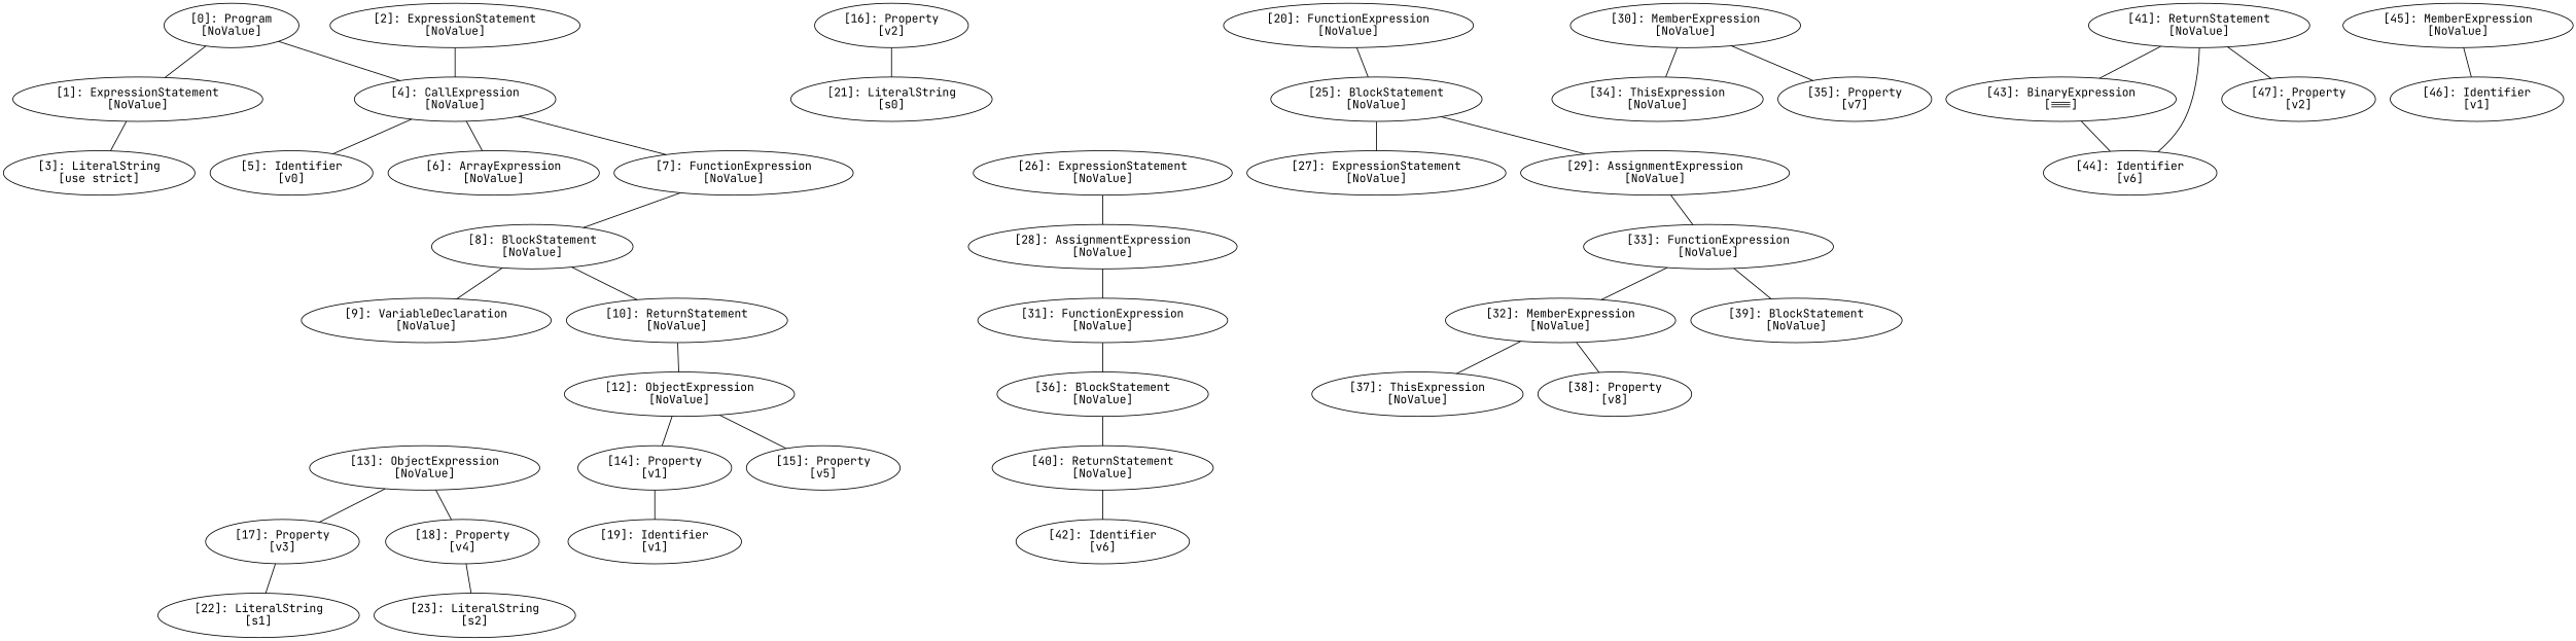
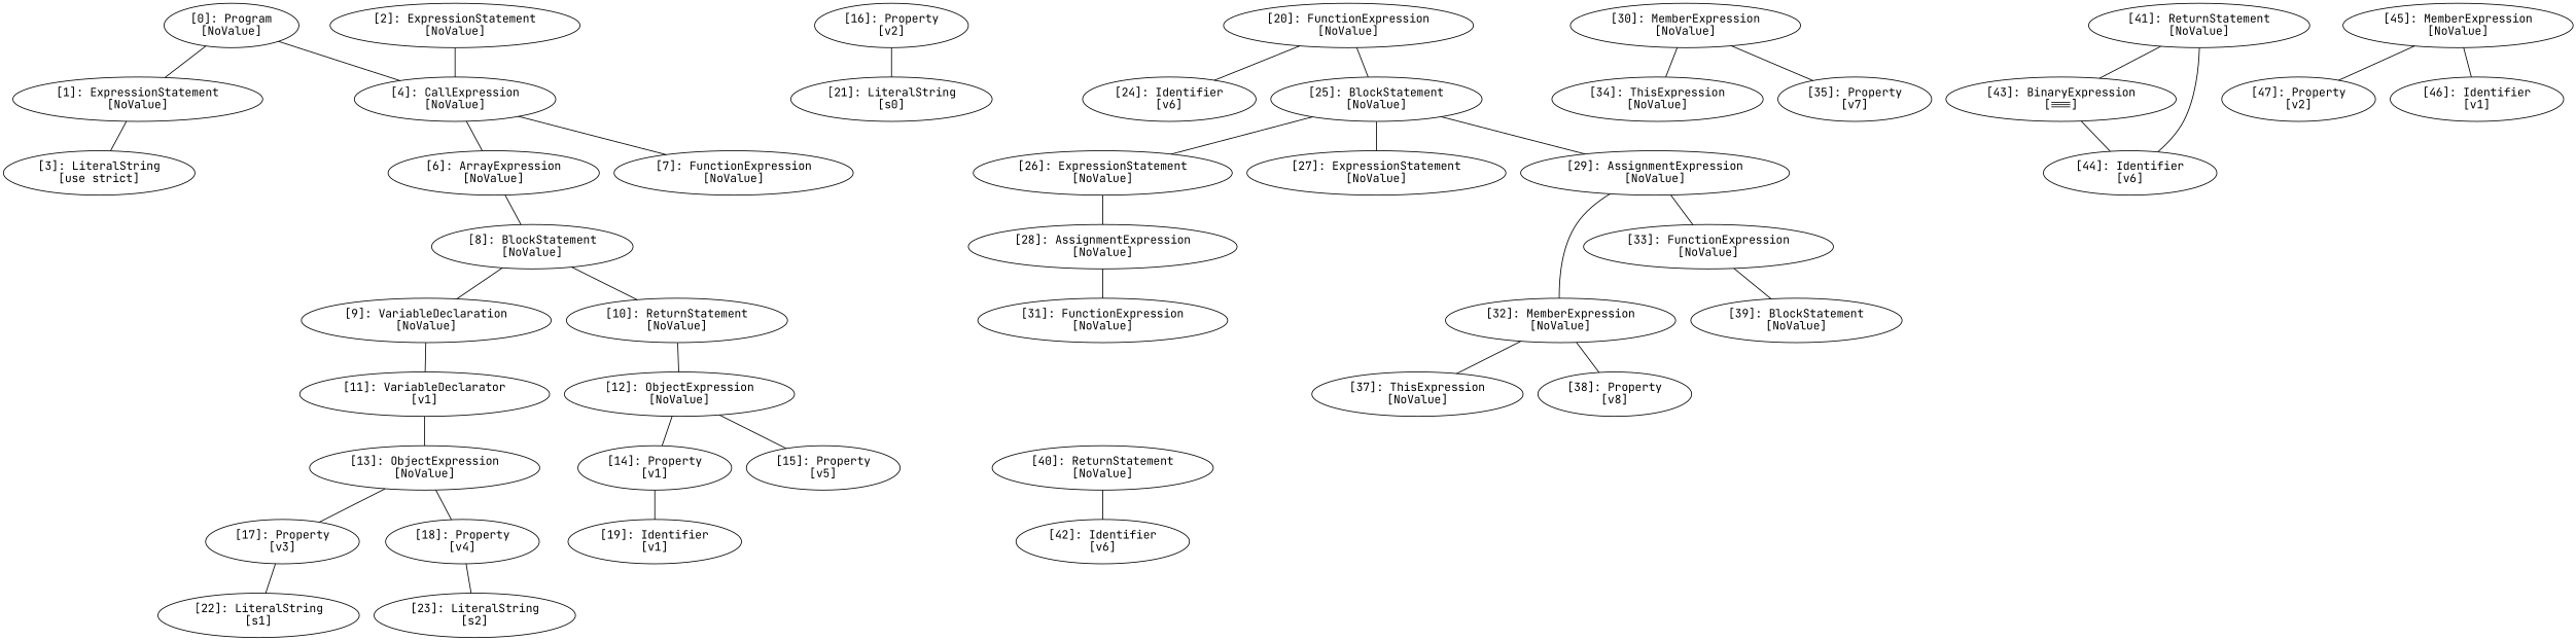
  graph {
    fontname="JetBrains Mono"
    node [fontname="JetBrains Mono"]
    edge [fontname="JetBrains Mono"]
    n1 [label="[0]: Program\n[NoValue]"]
    n2 [label="[1]: ExpressionStatement\n[NoValue]"]
    n3 [label="[4]: CallExpression\n[NoValue]"]
    n4 [label="[3]: LiteralString\n[use strict]"]
    n5 [label="[2]: ExpressionStatement\n[NoValue]"]
-   n6 [label="[5]: Identifier\n[v0]"]
    n7 [label="[6]: ArrayExpression\n[NoValue]"]
    n8 [label="[7]: FunctionExpression\n[NoValue]"]
    n9 [label="[8]: BlockStatement\n[NoValue]"]
    n10 [label="[9]: VariableDeclaration\n[NoValue]"]
    n11 [label="[10]: ReturnStatement\n[NoValue]"]
+   n12 [label="[11]: VariableDeclarator\n[v1]"]
    n13 [label="[12]: ObjectExpression\n[NoValue]"]
    n14 [label="[13]: ObjectExpression\n[NoValue]"]
    n15 [label="[14]: Property\n[v1]"]
    n16 [label="[15]: Property\n[v5]"]
    n17 [label="[17]: Property\n[v3]"]
    n18 [label="[18]: Property\n[v4]"]
    n19 [label="[19]: Identifier\n[v1]"]
    n20 [label="[16]: Property\n[v2]"]
    n21 [label="[21]: LiteralString\n[s0]"]
    n22 [label="[22]: LiteralString\n[s1]"]
    n23 [label="[23]: LiteralString\n[s2]"]
    n24 [label="[20]: FunctionExpression\n[NoValue]"]
+   n25 [label="[24]: Identifier\n[v6]"]
    n26 [label="[25]: BlockStatement\n[NoValue]"]
    n27 [label="[26]: ExpressionStatement\n[NoValue]"]
    n28 [label="[27]: ExpressionStatement\n[NoValue]"]
    n29 [label="[29]: AssignmentExpression\n[NoValue]"]
    n30 [label="[28]: AssignmentExpression\n[NoValue]"]
    n31 [label="[31]: FunctionExpression\n[NoValue]"]
    n32 [label="[32]: MemberExpression\n[NoValue]"]
    n33 [label="[33]: FunctionExpression\n[NoValue]"]
    n34 [label="[30]: MemberExpression\n[NoValue]"]
    n35 [label="[34]: ThisExpression\n[NoValue]"]
    n36 [label="[35]: Property\n[v7]"]
-   n37 [label="[36]: BlockStatement\n[NoValue]"]
    n38 [label="[37]: ThisExpression\n[NoValue]"]
    n39 [label="[38]: Property\n[v8]"]
    n40 [label="[39]: BlockStatement\n[NoValue]"]
    n41 [label="[40]: ReturnStatement\n[NoValue]"]
    n42 [label="[42]: Identifier\n[v6]"]
    n43 [label="[41]: ReturnStatement\n[NoValue]"]
    n44 [label="[43]: BinaryExpression\n[===]"]
    n45 [label="[44]: Identifier\n[v6]"]
    n46 [label="[45]: MemberExpression\n[NoValue]"]
    n47 [label="[46]: Identifier\n[v1]"]
    n48 [label="[47]: Property\n[v2]"]
    n1 -- n2
    n1 -- n3
    n2 -- n4
-   n3 -- n6
    n3 -- n7
    n3 -- n8
    n5 -- n3
-   n8 -- n9
+   n7 -- n9
    n9 -- n10
    n9 -- n11
+   n10 -- n12
    n11 -- n13
+   n12 -- n14
    n13 -- n15
    n13 -- n16
    n14 -- n17
    n14 -- n18
    n15 -- n19
    n17 -- n22
    n18 -- n23
    n20 -- n21
+   n24 -- n25
    n24 -- n26
+   n26 -- n27
    n26 -- n28
    n26 -- n29
    n27 -- n30
-   n33 -- n32
+   n29 -- n32
    n29 -- n33
    n30 -- n31
-   n31 -- n37
    n32 -- n38
    n32 -- n39
    n33 -- n40
    n34 -- n35
    n34 -- n36
-   n37 -- n41
    n41 -- n42
    n43 -- n44
    n44 -- n45
    n45 -- n43
    n46 -- n47
-   n43 -- n48
+   n46 -- n48
  }
